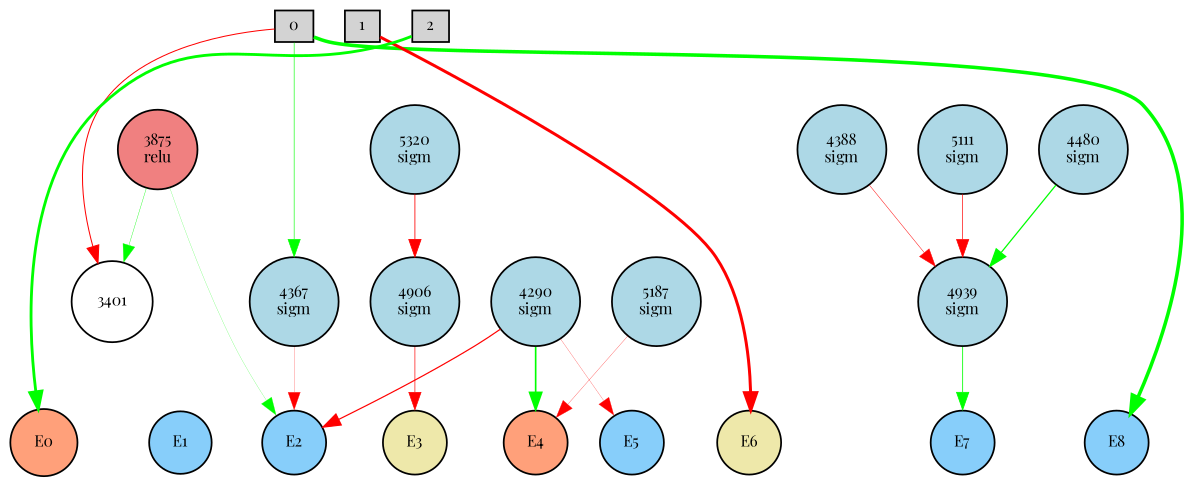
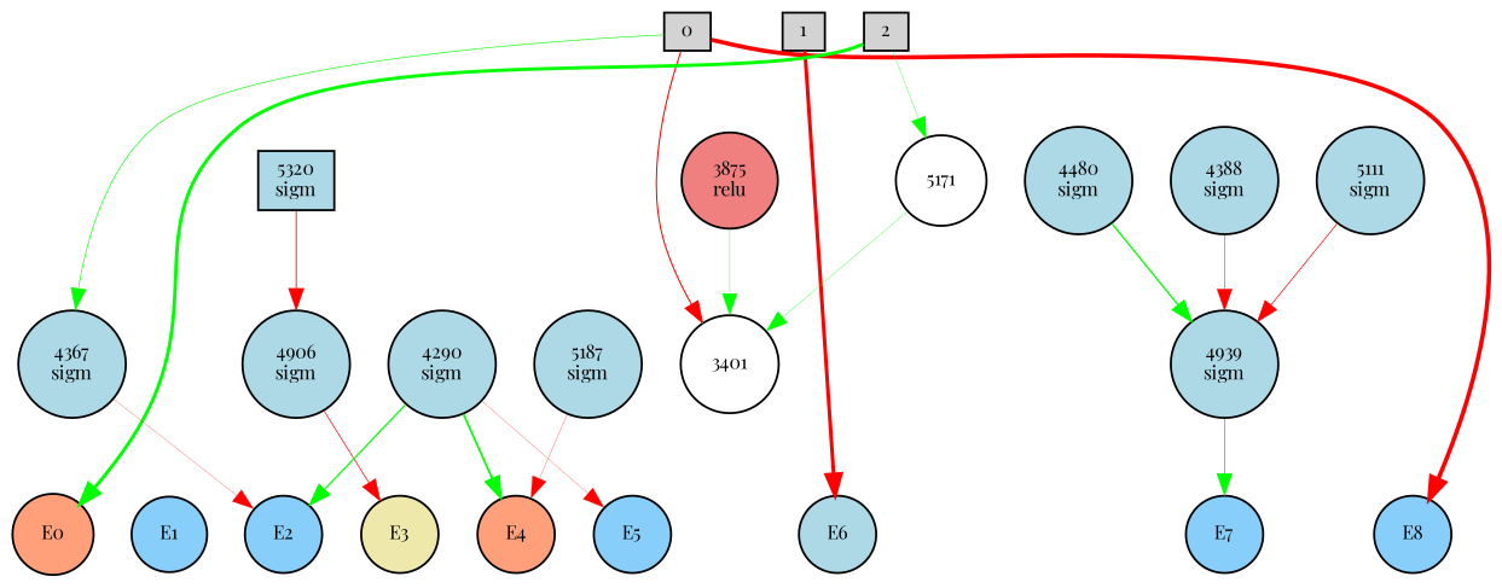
  digraph {
    fontname="Playfair Display"
    node [fillcolor=lightblue fontname="Playfair Display" fontsize=9 shape=circle style=filled]
    edge [fontname="Playfair Display" style=solid color=green]
    0 [fillcolor=lightgray height=0.2 shape=box width=0.2]
    1 [fillcolor=lightgray height=0.2 shape=box width=0.2]
    2 [fillcolor=lightgray height=0.2 shape=box width=0.2]
    E0 [fillcolor=lightsalmon height=0.2 width=0.2]
    E1 [fillcolor=lightskyblue height=0.2 width=0.2]
    E2 [fillcolor=lightskyblue height=0.2 width=0.2]
    E3 [fillcolor=palegoldenrod height=0.2 width=0.2]
    E4 [fillcolor=lightsalmon height=0.2 width=0.2]
    E5 [fillcolor=lightskyblue height=0.2 width=0.2]
-   E6 [fillcolor=palegoldenrod height=0.2 width=0.2]
+   E6 [height=0.2 width=0.2]
    E7 [fillcolor=lightskyblue height=0.2 width=0.2]
    E8 [fillcolor=lightskyblue height=0.2 width=0.2]
    n13 [height=0.2 label="4367\nsigm" width=0.2]
    3401 [height=0.2 width=0.2 fillcolor="" style=""]
+   5171 [height=0.2 width=0.2 fillcolor="" style=""]
    n16 [height=0.2 label="4480\nsigm" width=0.2]
    n17 [height=0.2 label="4939\nsigm" width=0.2]
    n18 [fillcolor=lightcoral height=0.2 label="3875\nrelu" width=0.2]
    n19 [height=0.2 label="4388\nsigm" width=0.2]
    n20 [height=0.2 label="4906\nsigm" width=0.2]
    n21 [height=0.2 label="4290\nsigm" width=0.2]
    n22 [height=0.2 label="5187\nsigm" width=0.2]
-   n23 [height=0.2 label="5320\nsigm" width=0.2]
+   n23 [height=0.2 label="5320\nsigm" shape=box width=0.2]
    n24 [height=0.2 label="5111\nsigm" width=0.2]
    subgraph sub_1 {
      rank=source
      0
      1
      2
    }
    subgraph sub_2 {
      rank=sink
      E0
      E1
      E2
      E3
      E4
      E5
      E6
      E7
      E8
    }
    0 -> 1 [style=invis color=""]
-   0 -> E8 [penwidth=2.030064486655634]
+   0 -> E8 [color=red penwidth=2.030064486655634]
    0 -> n13 [penwidth=0.34783269548790907]
    0 -> 3401 [color=red penwidth=0.5786083606581014]
    1 -> 2 [style=invis color=""]
    1 -> E6 [color=red penwidth=1.7122181373510175]
    2 -> E0 [penwidth=1.6251867139067757]
+   2 -> 5171 [penwidth=0.17898058508487302]
    E0 -> E1 [style=invis color=""]
    E1 -> E2 [style=invis color=""]
    E2 -> E3 [style=invis color=""]
    E3 -> E4 [style=invis color=""]
    E4 -> E5 [style=invis color=""]
    E5 -> E6 [style=invis color=""]
    E6 -> E7 [style=invis color=""]
    E7 -> E8 [style=invis color=""]
    n13 -> E2 [color=red penwidth=0.13032050550685073]
+   5171 -> 3401 [penwidth=0.1736908572807041]
    n16 -> n17 [penwidth=0.7189502276360438]
    n17 -> E7 [penwidth=0.4686491445173937]
-   n18 -> E2 [penwidth=0.10870161551980495]
    n18 -> 3401 [penwidth=0.20555899820390283]
    n19 -> n17 [color=red penwidth=0.2700256914880406]
    n20 -> E3 [color=red penwidth=0.38262046151331797]
-   n21 -> E2 [color=red penwidth=0.6806522562406087]
+   n21 -> E2 [penwidth=0.6806522562406087]
    n21 -> E4 [penwidth=0.9403626078885293]
    n21 -> E5 [color=red penwidth=0.13290534463142556]
    n22 -> E4 [color=red penwidth=0.14697755747463753]
    n23 -> n20 [color=red penwidth=0.4647991616494763]
    n24 -> n17 [color=red penwidth=0.3870963141445176]
  }
